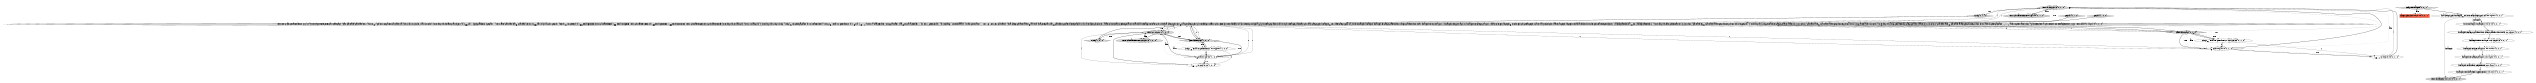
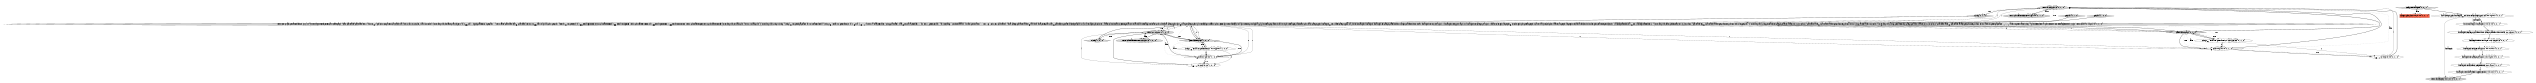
  digraph {
    node [fillcolor=white shape=ellipse style=filled]
    edge [style=bold]
    n1 [fillcolor=lightgray label="return ColorPalette.BLUE@@@25@@@['0', '1', '0']"]
    n2 [fillcolor=lightgray label="return l@@@36@@@['1', '0', '0']"]
    n3 [fillcolor=lightgray label="toString['1', '0', '0']" shape=diamond]
    n4 [fillcolor=lightgray label="getBuildTimeGraph['1', '0', '0']" shape=diamond]
    n5 [fillcolor=lightgray label="return ColorPalette.BLUE@@@25@@@['1', '0', '0']"]
    n6 [fillcolor=lightgray label="return new Graph(getLastBuildTime(),500,400){@Override protected JFreeChart createGraph(){class ChartLabel{ChartLabel(Run r){this.run = r}public int compareTo(ChartLabel that){return this.run.number - that.run.number}@Override public boolean equals(Object o){if (o == null || !.isAssignableFrom(o.getClass())) {return false}ChartLabel that = (ChartLabel)oreturn run == that.run}public Color getColor(){Result r = run.getResult()if (r == Result.FAILURE) return ColorPalette.REDif (r == Result.UNSTABLE) return ColorPalette.YELLOWif (r == Result.ABORTED || r == Result.NOT_BUILT) return ColorPalette.GREYreturn ColorPalette.BLUE}@Override public int hashCode(){return run.hashCode()}@Override public String toString(){String l = run.getDisplayName()if (run instanceof Build) {String s = ((Build)run).getBuiltOnStr()if (s != null) l += ' ' + s}return l}}DataSetBuilder<String,ChartLabel> data = new DataSetBuilder<>()for (Run r : getNewBuilds()){if (r.isBuilding()) continuedata.add(((double)r.getDuration()) / (1000 * 60),\"min\",new ChartLabel(r))}final CategoryDataset dataset = data.build()final JFreeChart chart = ChartFactory.createStackedAreaChart(null,null,Messages.Job_minutes(),dataset,PlotOrientation.VERTICAL,false,true,false)chart.setBackgroundPaint(Color.white)final CategoryPlot plot = chart.getCategoryPlot()plot.setBackgroundPaint(Color.WHITE)plot.setOutlinePaint(null)plot.setForegroundAlpha(0.8f)plot.setRangeGridlinesVisible(true)plot.setRangeGridlinePaint(Color.black)CategoryAxis domainAxis = new ShiftedCategoryAxis(null)plot.setDomainAxis(domainAxis)domainAxis.setCategoryLabelPositions(CategoryLabelPositions.UP_90)domainAxis.setLowerMargin(0.0)domainAxis.setUpperMargin(0.0)domainAxis.setCategoryMargin(0.0)final NumberAxis rangeAxis = (NumberAxis)plot.getRangeAxis()ChartUtil.adjustChebyshev(dataset,rangeAxis)rangeAxis.setStandardTickUnits(NumberAxis.createIntegerTickUnits())StackedAreaRenderer ar = new StackedAreaRenderer2(){@Override public Paint getItemPaint(int row,int column){ChartLabel key = (ChartLabel)dataset.getColumnKey(column)return key.getColor()}@Override public String generateURL(CategoryDataset dataset,int row,int column){ChartLabel label = (ChartLabel)dataset.getColumnKey(column)return String.valueOf(label.run.number)}@Override public String generateToolTip(CategoryDataset dataset,int row,int column){ChartLabel label = (ChartLabel)dataset.getColumnKey(column)return label.run.getDisplayName() + \" : \" + label.run.getDurationString()}}plot.setRenderer(ar)plot.setInsets(new RectangleInsets(0,0,0,5.0))return chart}}@@@3@@@['1', '1', '0']"]
    n7 [label="s != null@@@34@@@['1', '0', '0']" shape=diamond]
    n8 [label="String s = ((Build)run).getBuiltOnStr()@@@33@@@['1', '0', '0']"]
    n9 [fillcolor=lightgray label="return l@@@36@@@['0', '1', '0']"]
    n10 [fillcolor=lightgray label="getBuildTimeGraph['0', '1', '0']" shape=diamond]
    n11 [label="s != null@@@34@@@['0', '1', '0']" shape=diamond]
    n12 [label="l += ' ' + s@@@34@@@['0', '1', '0']"]
    n13 [fillcolor=lightgray label="toString['0', '1', '0']" shape=diamond]
    n14 [label="l += ' ' + s@@@34@@@['1', '0', '0']"]
    n15 [label="String s = ((Build)run).getBuiltOnStr()@@@33@@@['0', '1', '0']"]
    n16 [fillcolor=lightgray label="getColor['0', '1', '0']" shape=diamond]
    n17 [label="domainAxis.setCategoryLabelPositions(CategoryLabelPositions.UP_90)@@@5@@@['0', '0', '1']"]
    n18 [label="domainAxis.setLowerMargin(0.0)@@@6@@@['0', '0', '1']"]
    n19 [label="domainAxis.setUpperMargin(0.0)@@@7@@@['0', '0', '1']"]
    n20 [fillcolor=lightgray label="configureDomainAxis['0', '0', '1']" shape=diamond]
    n21 [fillcolor=tomato label="CategoryPlot plot@@@2@@@['0', '0', '1']" shape=box]
    n22 [label="final CategoryAxis domainAxis = new NoOverlapCategoryAxis(null)@@@3@@@['0', '0', '1']"]
    n23 [fillcolor=lightgray label="return domainAxis@@@11@@@['0', '0', '1']"]
    n24 [label="plot.setDomainAxis(domainAxis)@@@4@@@['0', '0', '1']"]
    n25 [label="domainAxis.setCategoryMargin(0.0)@@@8@@@['0', '0', '1']"]
    n26 [label="domainAxis.setLabelFont(CHART_FONT)@@@9@@@['0', '0', '1']"]
    n27 [label="domainAxis.setTickLabelFont(CHART_FONT)@@@10@@@['0', '0', '1']"]
    n28 [fillcolor=lightgray label="getColor['1', '0', '0']" shape=diamond]
    n2 -> n3 [label=true style=dotted]
    n2 -> n3
    n2 -> n4
    n2 -> n5
    n2 -> n5 [label=false style=dotted]
    n2 -> n6 [label=true style=dotted]
    n3 -> n6
    n4 -> n2
    n4 -> n6
    n4 -> n7 [label=true style=dotted]
    n4 -> n7
    n4 -> n7 [label=false style=dotted]
    n4 -> n8 [label=true style=dotted]
    n4 -> n8
    n6 -> n2 [label=r style=solid]
    n6 -> n2 [label=l style=solid]
    n6 -> n4 [label=o style=solid]
    n6 -> n4 [label=r style=solid]
    n6 -> n4
    n6 -> n7 [label=o style=solid]
    n6 -> n7 [label=r style=solid]
    n6 -> n9 [label=l style=solid]
    n6 -> n9 [label=r style=solid]
    n6 -> n10
    n6 -> n10 [label=o style=solid]
    n6 -> n10 [label=r style=solid]
    n6 -> n11 [label=o style=solid]
    n6 -> n11 [label=r style=solid]
    n7 -> n2 [label=false style=dotted]
    n7 -> n2
    n7 -> n14 [label=true style=dotted]
    n7 -> n14
    n8 -> n4
    n8 -> n6 [label=true style=dotted]
    n8 -> n7
    n8 -> n7 [label=s style=solid]
    n8 -> n14 [label=s style=solid]
    n9 -> n1
    n9 -> n1 [label=false style=dotted]
    n9 -> n6 [label=true style=dotted]
    n9 -> n10 [style=dotted]
    n9 -> n13 [label=true style=dotted]
    n9 -> n13
    n10 -> n6
-   n10 -> n9 [style=dotted]
+   n10 -> n9
    n10 -> n11
    n10 -> n11 [label=true style=dotted]
    n10 -> n11 [label=false style=dotted]
    n10 -> n15 [label=true style=dotted]
    n10 -> n15
    n11 -> n9
    n11 -> n9 [label=false style=dotted]
    n11 -> n12
    n11 -> n12 [label=true style=dotted]
    n12 -> n9 [label=l style=solid]
    n12 -> n9
    n13 -> n6
    n14 -> n2 [label=l style=solid]
    n14 -> n2
    n15 -> n6 [label=true style=dotted]
    n15 -> n10
    n15 -> n11
    n15 -> n11 [label=s style=solid]
    n15 -> n12 [label=s style=solid]
    n16 -> n6
    n17 -> n18
    n18 -> n19 [style=dotted]
    n19 -> n25
    n20 -> n21 [label=false style=dotted]
    n20 -> n22
    n22 -> n23 [label=domainAxis style=solid]
    n22 -> n24 [label=domainAxis style=solid]
    n22 -> n24
    n24 -> n17
    n25 -> n26
    n26 -> n27
    n27 -> n23
    n28 -> n6
  }
